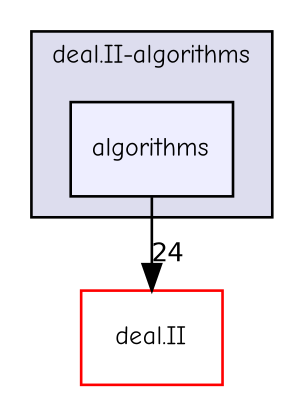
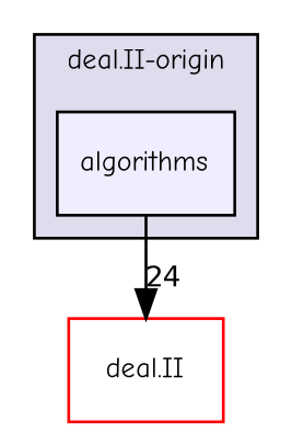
  digraph {
    compound=true
    fontname="Comic Neue"
    node [fontname="Comic Neue" fontsize=10 shape=box style=filled]
    n1 [fillcolor="#eeeeff" label=algorithms pencolor=black]
    n2 [color=red fillcolor=white label="deal.II"]
    subgraph cluster_1 {
      bgcolor="#ddddee"
      fontsize=10
-     label="deal.II-algorithms"
+     label="deal.II-origin"
      pencolor=black
      n1
    }
    n1 -> n2 [headlabel=24 labeldistance=1.5 labelfontname=Helvetica labelfontsize=10 fontname="Comic Neue"]
  }
